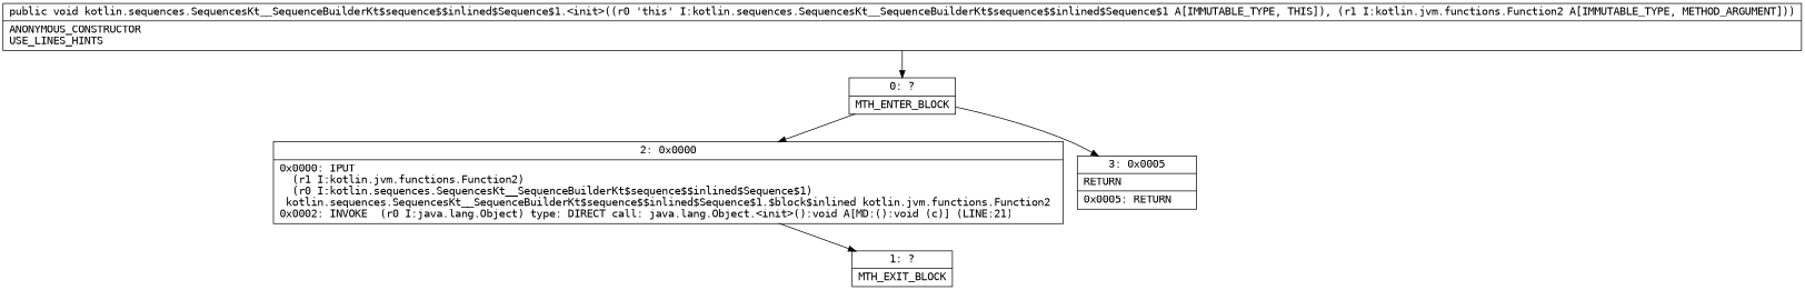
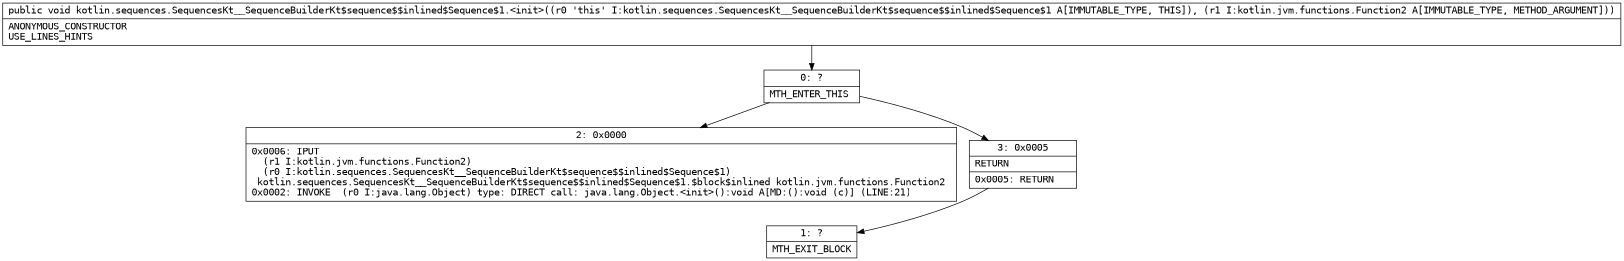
  digraph {
    fontname="DejaVu Sans Mono"
    node [fontname="DejaVu Sans Mono" shape=record]
    edge [color=black fontname="DejaVu Sans Mono"]
-   n1 [label="{0\:\ ?|MTH_ENTER_BLOCK\l}"]
-   n2 [label="{2\:\ 0x0000|0x0000: IPUT  \l  (r1 I:kotlin.jvm.functions.Function2)\l  (r0 I:kotlin.sequences.SequencesKt__SequenceBuilderKt$sequence$$inlined$Sequence$1)\l kotlin.sequences.SequencesKt__SequenceBuilderKt$sequence$$inlined$Sequence$1.$block$inlined kotlin.jvm.functions.Function2 \l0x0002: INVOKE  (r0 I:java.lang.Object) type: DIRECT call: java.lang.Object.\<init\>():void A[MD:():void (c)] (LINE:21)\l}"]
+   n1 [label="{0\:\ ?|MTH_ENTER_THIS\l}"]
+   n2 [label="{2\:\ 0x0000|0x0006: IPUT  \l  (r1 I:kotlin.jvm.functions.Function2)\l  (r0 I:kotlin.sequences.SequencesKt__SequenceBuilderKt$sequence$$inlined$Sequence$1)\l kotlin.sequences.SequencesKt__SequenceBuilderKt$sequence$$inlined$Sequence$1.$block$inlined kotlin.jvm.functions.Function2 \l0x0002: INVOKE  (r0 I:java.lang.Object) type: DIRECT call: java.lang.Object.\<init\>():void A[MD:():void (c)] (LINE:21)\l}"]
    n3 [label="{3\:\ 0x0005|RETURN\l|0x0005: RETURN   \l}"]
    n4 [label="{1\:\ ?|MTH_EXIT_BLOCK\l}"]
    n5 [label="{public void kotlin.sequences.SequencesKt__SequenceBuilderKt$sequence$$inlined$Sequence$1.\<init\>((r0 'this' I:kotlin.sequences.SequencesKt__SequenceBuilderKt$sequence$$inlined$Sequence$1 A[IMMUTABLE_TYPE, THIS]), (r1 I:kotlin.jvm.functions.Function2 A[IMMUTABLE_TYPE, METHOD_ARGUMENT]))  | ANONYMOUS_CONSTRUCTOR\lUSE_LINES_HINTS\l}"]
    n1 -> n2
    n1 -> n3
-   n2 -> n4
+   n3 -> n4
    n5 -> n1
  }
